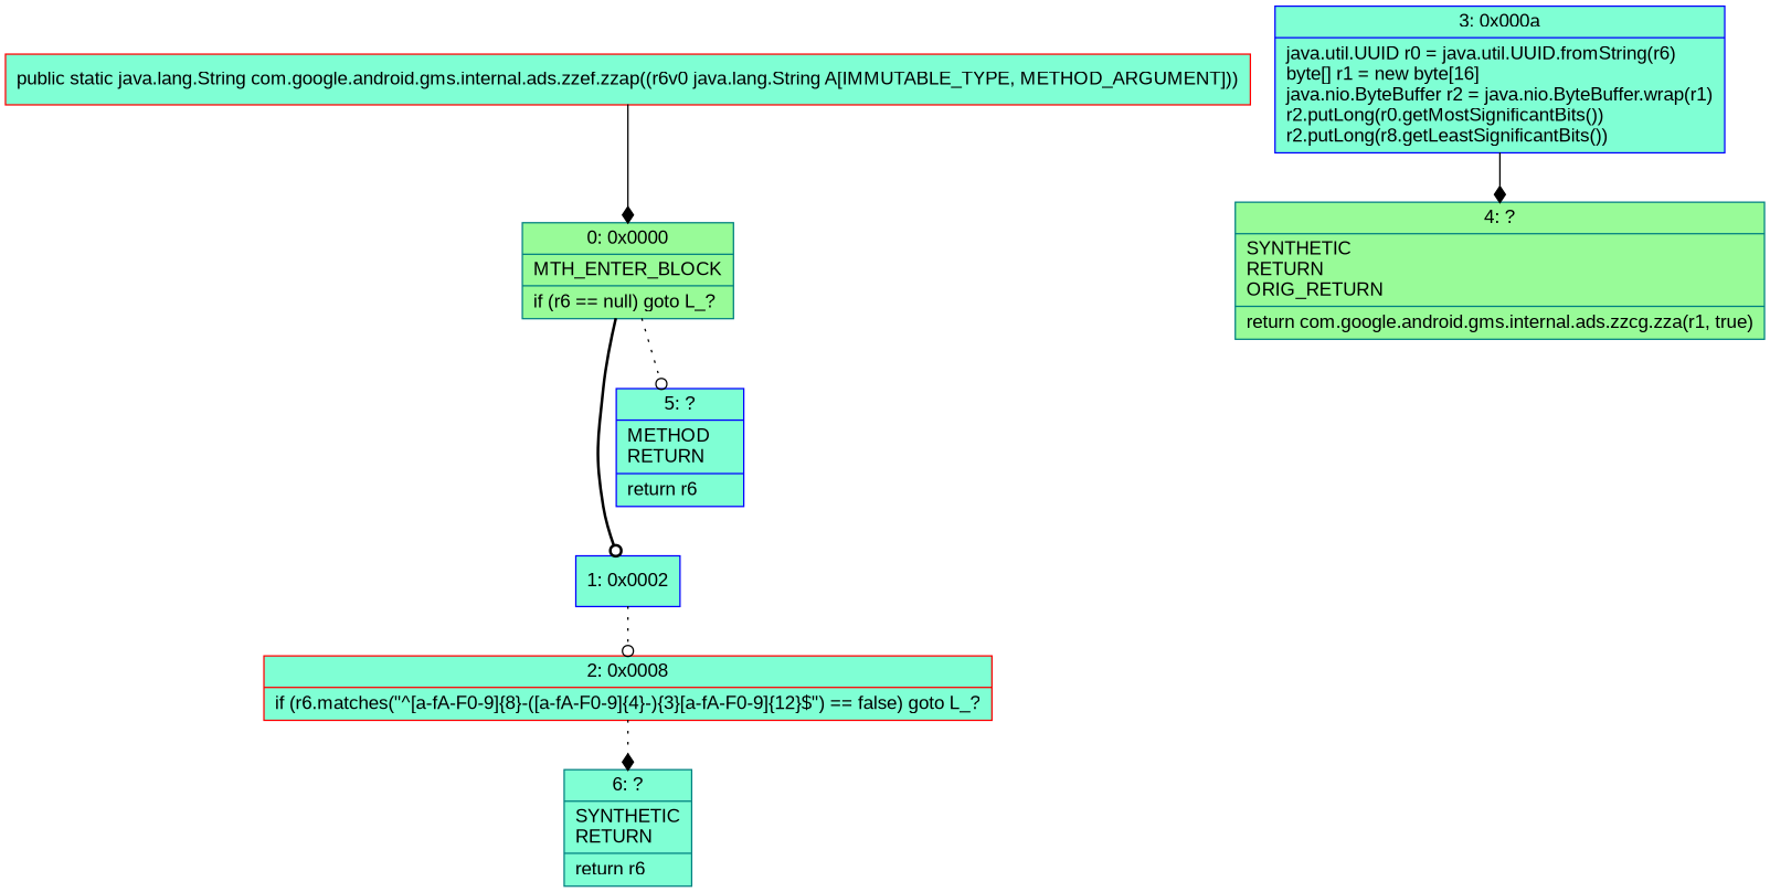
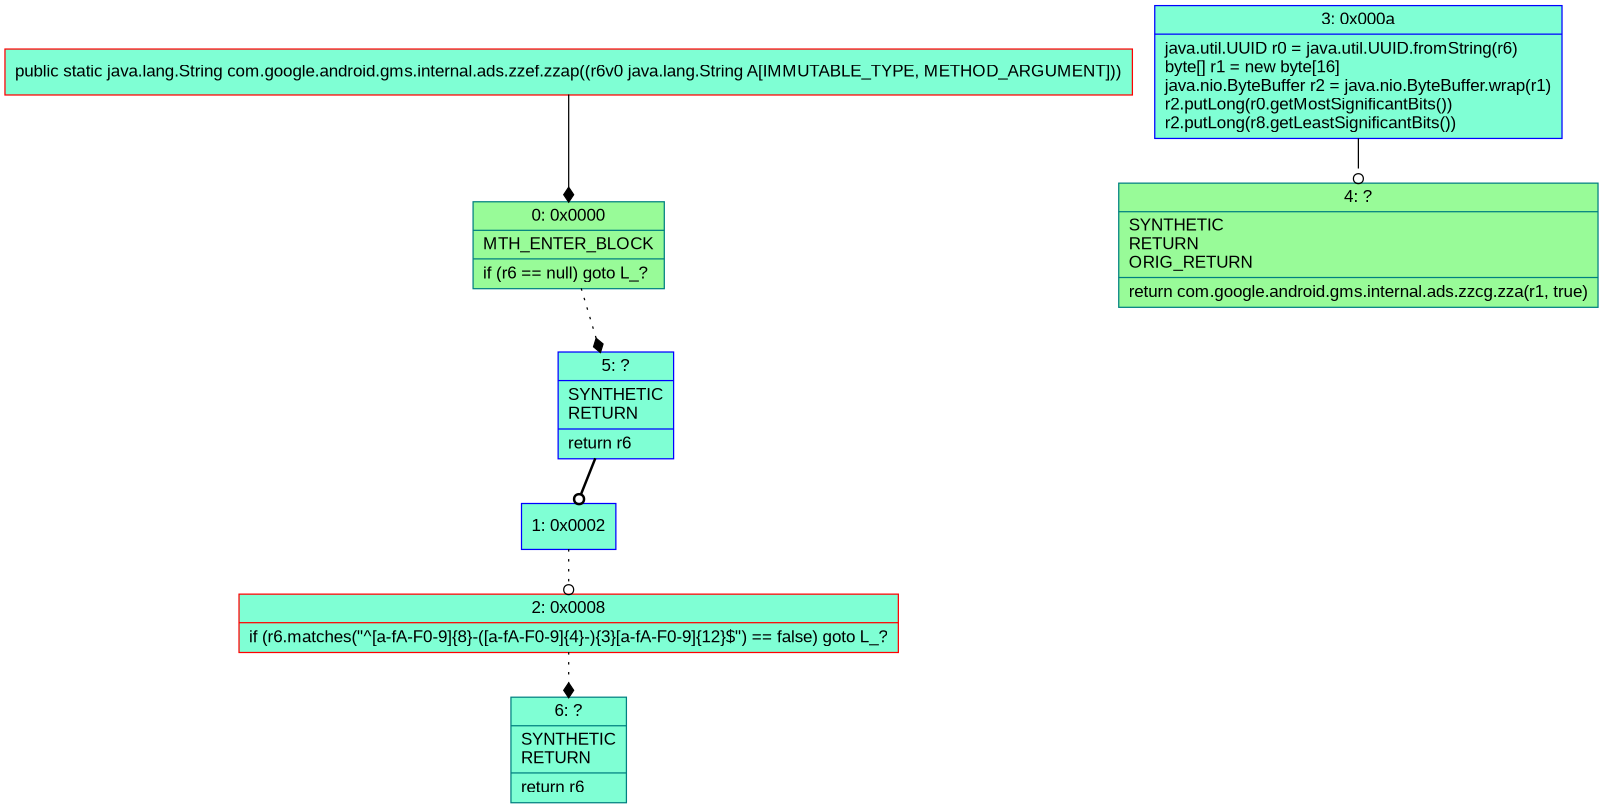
  digraph {
    fontname="Liberation Sans"
    node [color=teal fillcolor=aquamarine fontname="Liberation Sans" shape=record style=filled]
    edge [arrowhead=diamond fontname="Liberation Sans" style=dotted]
    n1 [fillcolor=palegreen label="{0\:\ 0x0000|MTH_ENTER_BLOCK\l|if (r6 == null) goto L_?\l}"]
    n2 [color=blue label="{1\:\ 0x0002}"]
-   n3 [color=blue label="{5\:\ ?|METHOD\lRETURN\l|return r6\l}"]
+   n3 [color=blue label="{5\:\ ?|SYNTHETIC\lRETURN\l|return r6\l}"]
    n4 [color=red label="{2\:\ 0x0008|if (r6.matches(\"^[a\-fA\-F0\-9]\{8\}\-([a\-fA\-F0\-9]\{4\}\-)\{3\}[a\-fA\-F0\-9]\{12\}$\") == false) goto L_?\l}"]
    n5 [label="{6\:\ ?|SYNTHETIC\lRETURN\l|return r6\l}"]
    n6 [color=blue label="{3\:\ 0x000a|java.util.UUID r0 = java.util.UUID.fromString(r6)\lbyte[] r1 = new byte[16]\ljava.nio.ByteBuffer r2 = java.nio.ByteBuffer.wrap(r1)\lr2.putLong(r0.getMostSignificantBits())\lr2.putLong(r8.getLeastSignificantBits())\l}"]
    n7 [fillcolor=palegreen label="{4\:\ ?|SYNTHETIC\lRETURN\lORIG_RETURN\l|return com.google.android.gms.internal.ads.zzcg.zza(r1, true)\l}"]
    n8 [color=red label="{public static java.lang.String com.google.android.gms.internal.ads.zzef.zzap((r6v0 java.lang.String A[IMMUTABLE_TYPE, METHOD_ARGUMENT])) }"]
-   n1 -> n2 [arrowhead=odot style=bold]
-   n1 -> n3 [arrowhead=odot]
+   n3 -> n2 [arrowhead=odot style=bold]
+   n1 -> n3
    n2 -> n4 [arrowhead=odot]
    n4 -> n5
-   n6 -> n7 [style=solid]
+   n6 -> n7 [arrowhead=odot style=solid]
    n8 -> n1 [style=solid]
  }
